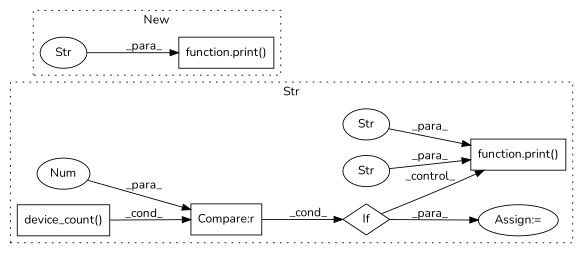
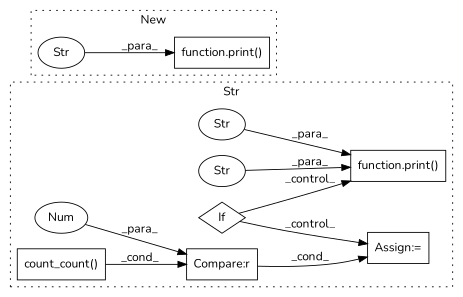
  digraph {
    fontname=Nunito
    rankdir=LR
    node [a=75 fontname=Nunito l="6,1" s=6275 shape=box]
    edge [fontname=Nunito]
    n1 [label="function.print()" s="6312,6365"]
    n2 [a=66 l=11 label=Str s=6318 shape=ellipse]
    n3 [a=96 l=3 label=If s=6272 shape=diamond]
    n4 [a=40 l=29 label="Compare:r"]
-   n5 [a=68 l=3 label="Assign:=" s=6447 shape=ellipse]
+   n5 [a=68 l=3 label="Assign:=" s=6447]
    n6 [a=76 l=1 label=Num s=6303 shape=ellipse]
    n7 [a=66 l=7 label=Str s=6358 shape=ellipse]
-   n8 [l=25 label="device_count()"]
+   n8 [l=25 label="count_count()"]
    n9 [label="function.print()" s="4988,5024"]
    n10 [a=66 l=30 label=Str s=4994 shape=ellipse]
    subgraph cluster_1 {
      label=Str
      style=dotted
      n1
      n2
      n3
      n4
      n5
      n6
      n7
      n8
    }
    subgraph cluster_2 {
      label=New
      style=dotted
      n9
      n10
    }
    n2 -> n1 [label=_para_]
    n3 -> n1 [label=_control_]
-   n3 -> n5 [label=_para_]
-   n4 -> n3 [label=_cond_]
+   n3 -> n5 [label=_control_]
+   n4 -> n5 [label=_cond_]
    n6 -> n4 [label=_para_]
    n7 -> n1 [label=_para_]
    n8 -> n4 [label=_cond_]
    n10 -> n9 [label=_para_]
  }
